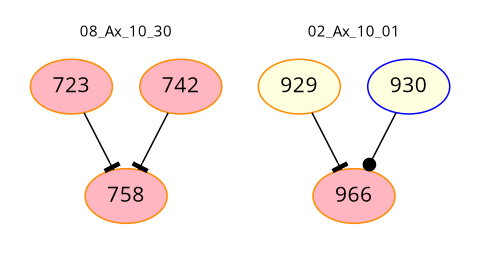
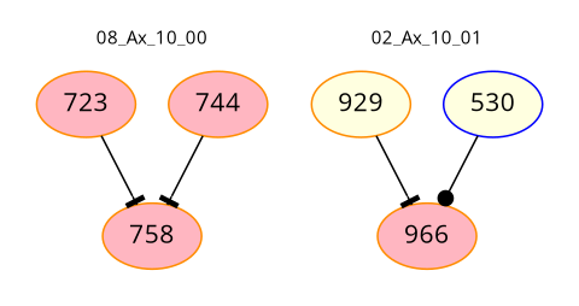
  digraph {
    fontname="Open Sans"
    node [color=darkorange fillcolor=lightpink fontname="Open Sans" style=filled]
    edge [arrowhead=tee color=black fontname="Open Sans"]
-   n1 [label=742]
+   n1 [label=744]
    n2 [label=723]
    n3 [label=758]
-   n4 [color=blue fillcolor=lightyellow label=930]
+   n4 [color=blue fillcolor=lightyellow label=530]
    n5 [fillcolor=lightyellow label=929]
    n6 [label=966]
    subgraph cluster_1 {
      color=white
      fontsize=10
-     label="08_Ax_10_30"
+     label="08_Ax_10_00"
      n1
      n2
      n3
    }
    subgraph cluster_2 {
      color=white
      fontsize=10
      label="02_Ax_10_01"
      n4
      n5
      n6
    }
    n1 -> n3
    n2 -> n3
    n4 -> n6 [arrowhead=dot]
    n5 -> n6
  }
